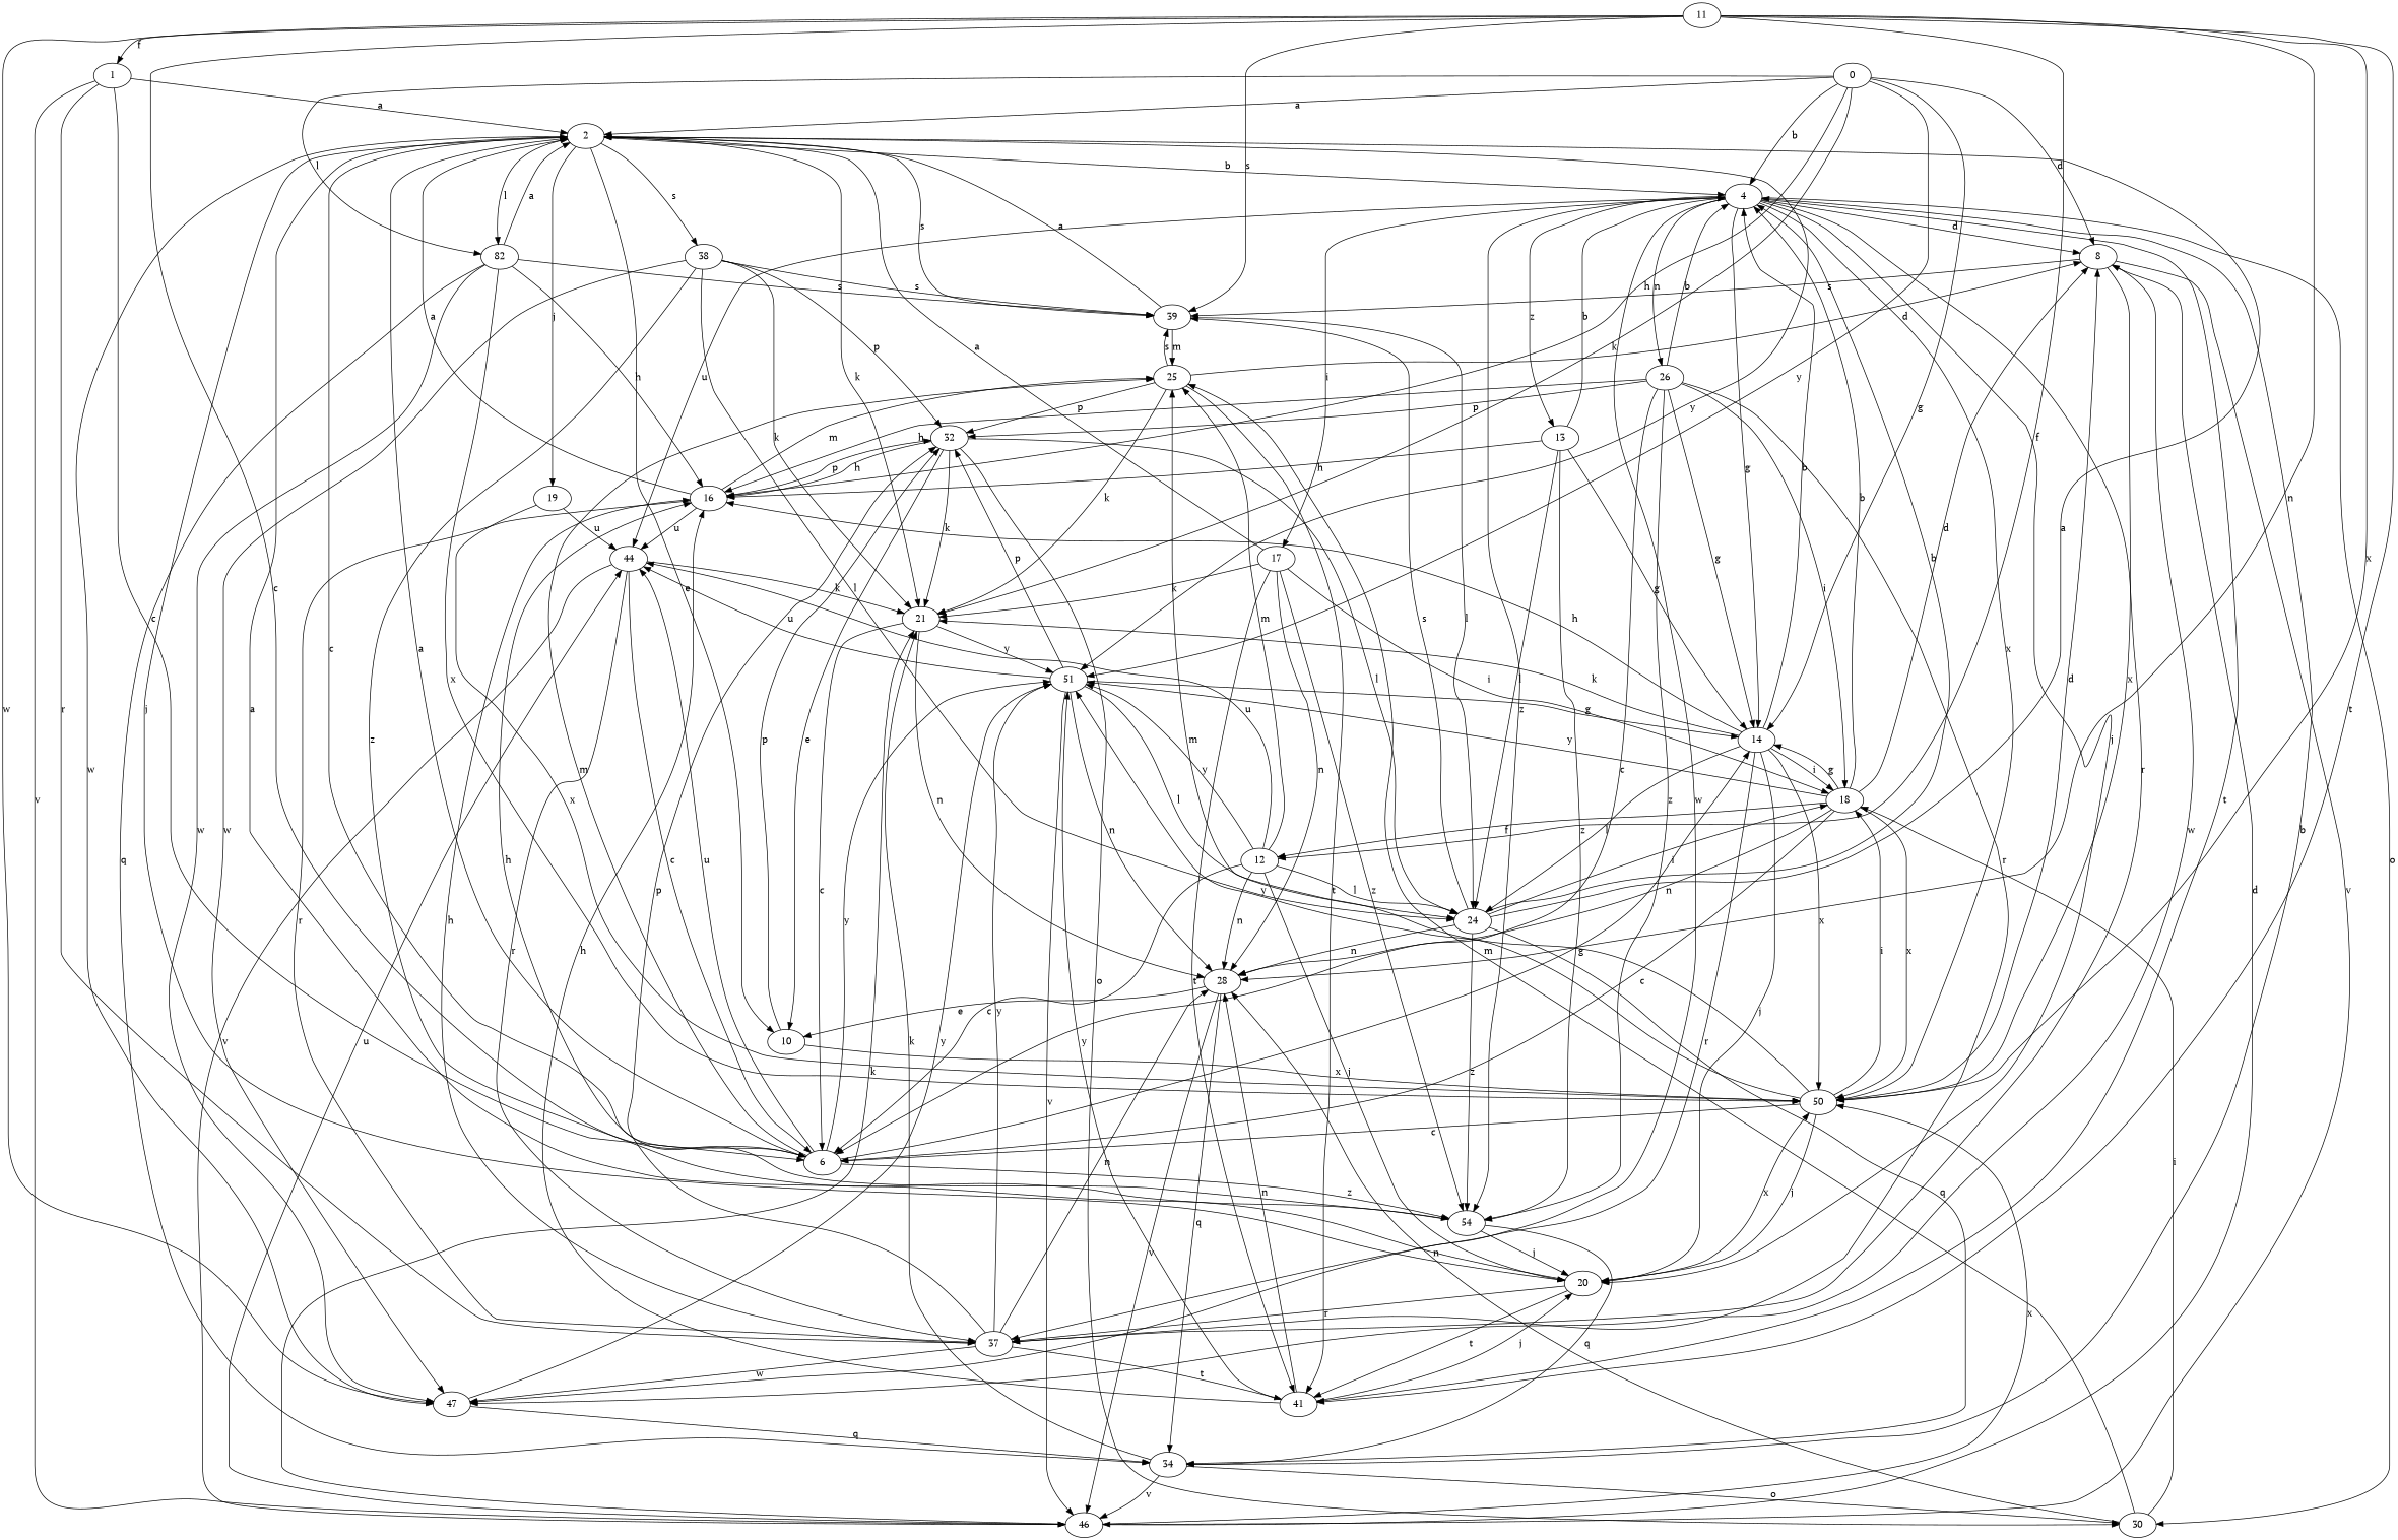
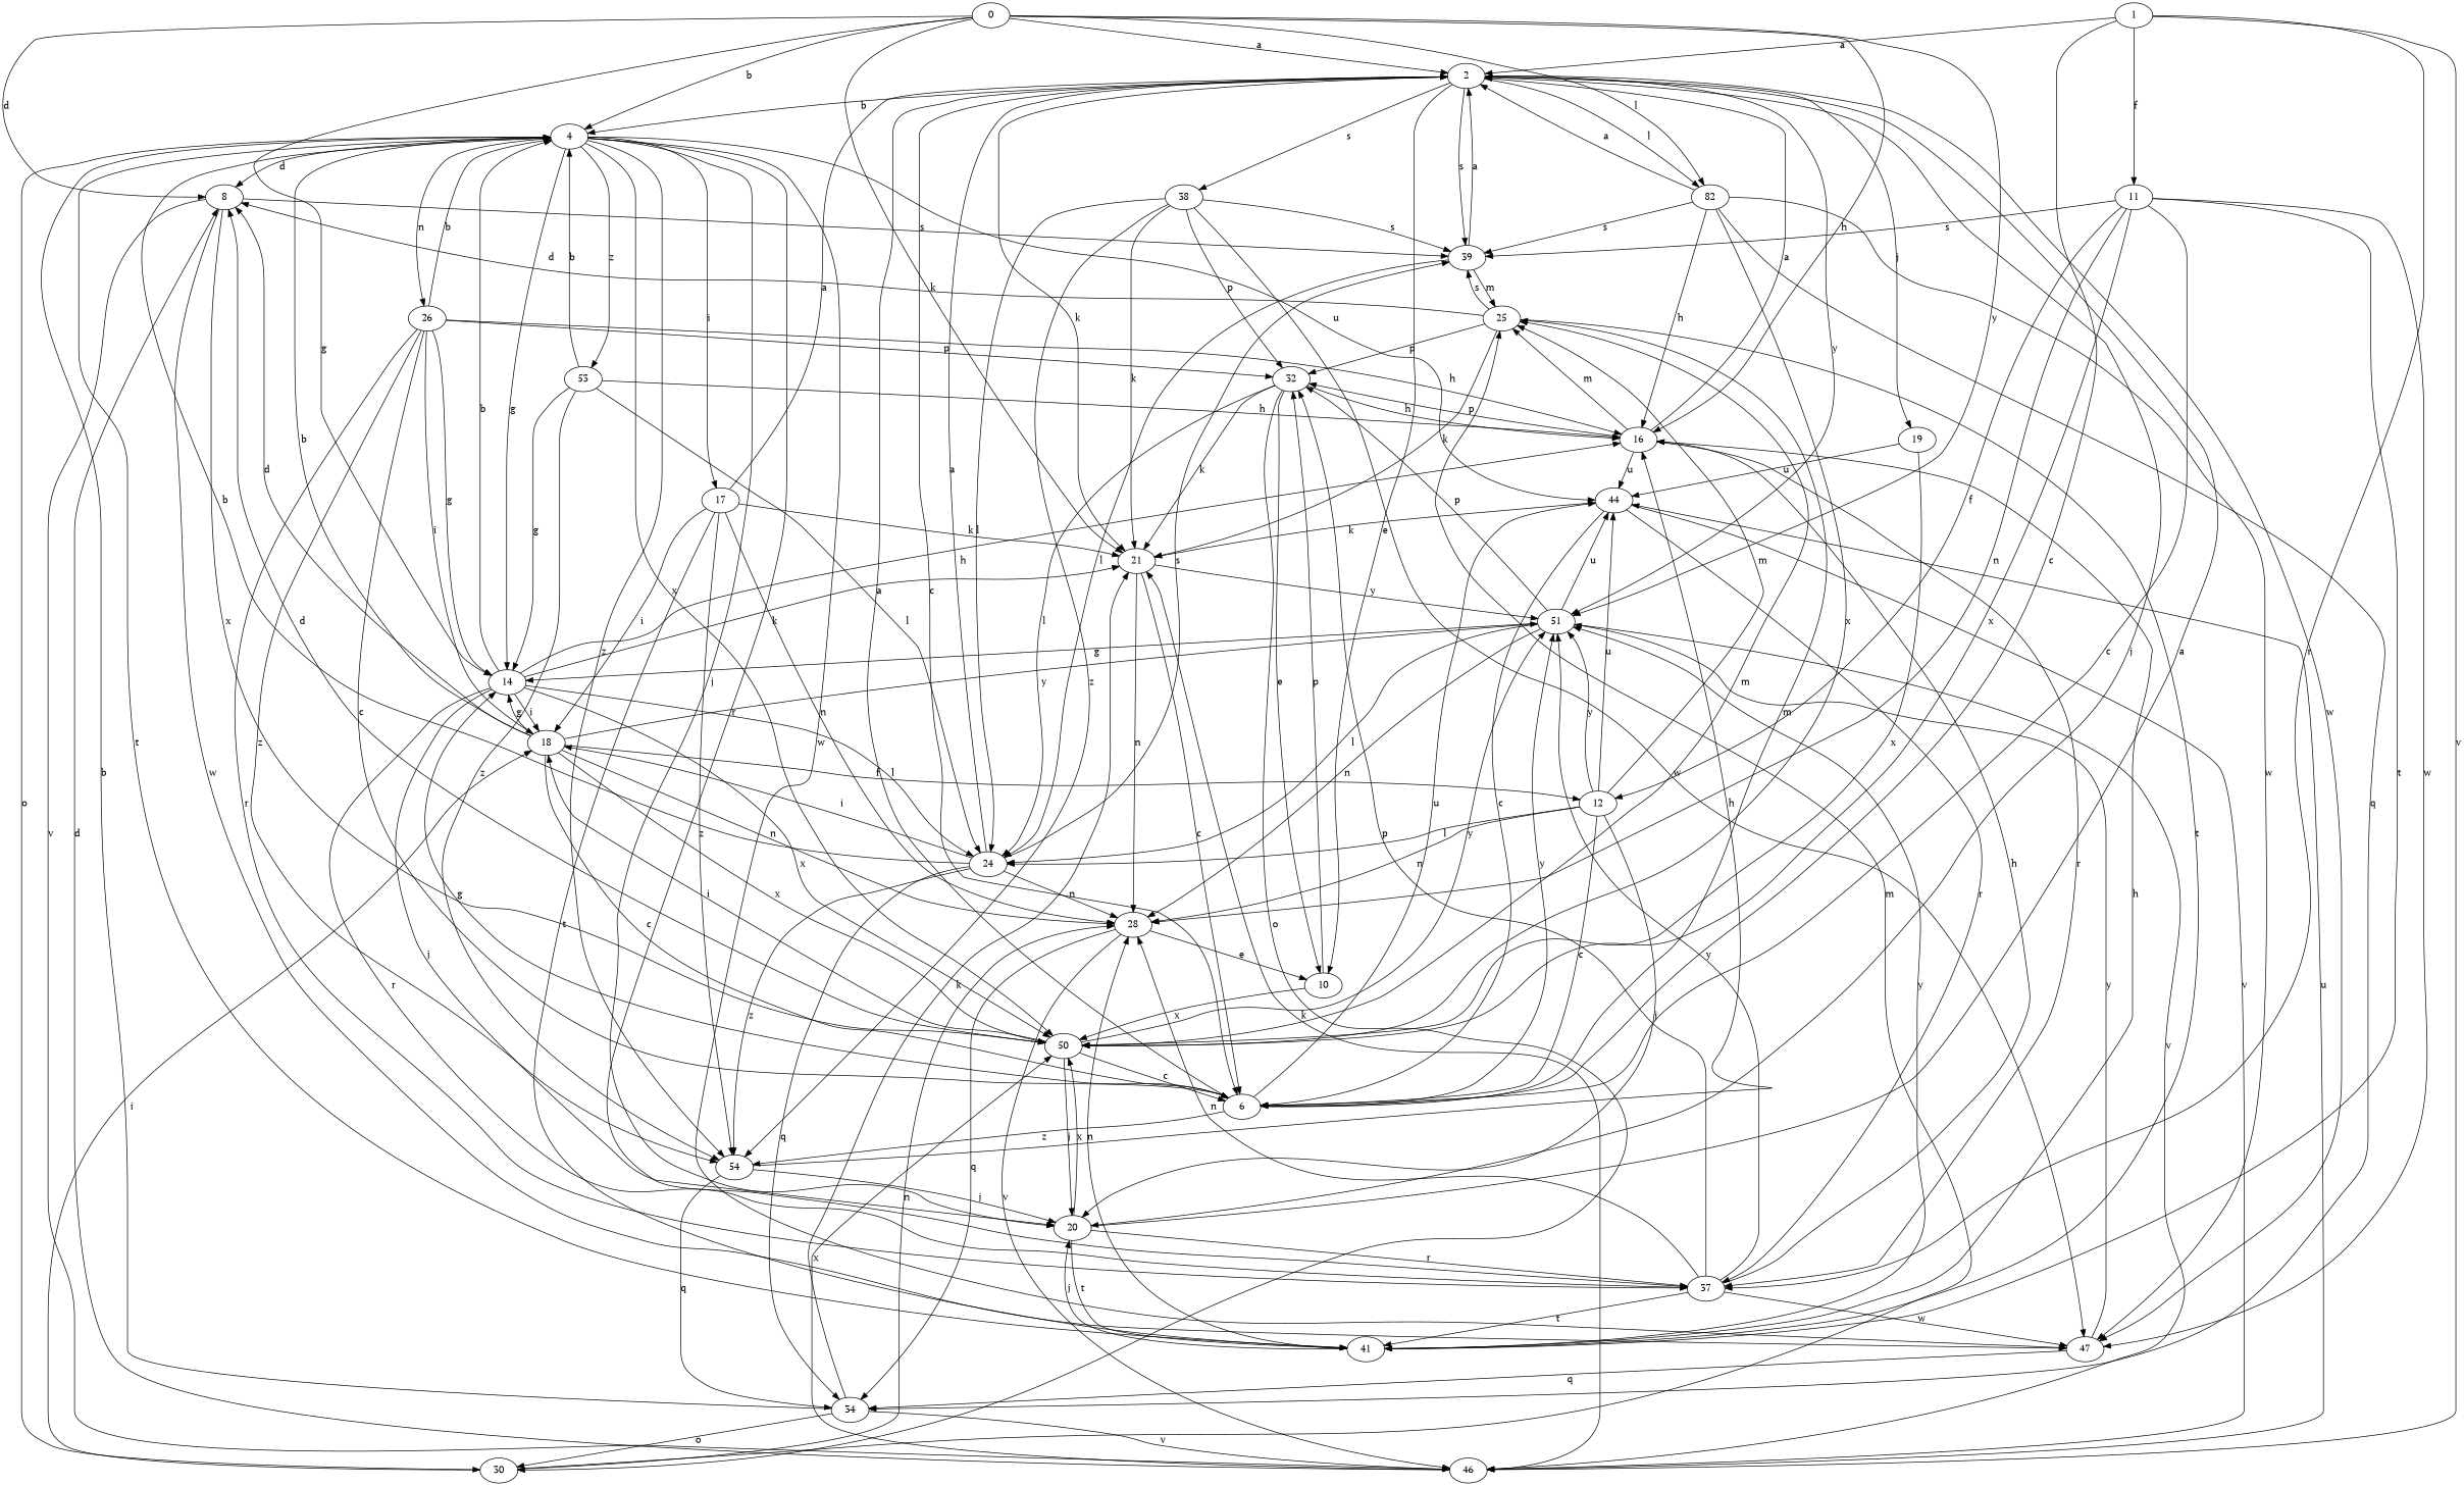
  strict digraph {
    fontname="PT Serif"
    node [fontname="PT Serif"]
    edge [fontname="PT Serif"]
    0
    2
    4
    8
    14
    16
    21
    n8 [label=82]
    51
    6
    10
    19
    20
    38
    39
    47
    37
    17
    26
    30
    41
    44
    50
-   53 [label=13]
+   53
    54
    46
    24
    18
    25
    32
    28
    34
    1
    11
    12
    0 -> 2 [label=a]
    0 -> 4 [label=b]
    0 -> 8 [label=d]
    0 -> 14 [label=g]
    0 -> 16 [label=h]
    0 -> 21 [label=k]
    0 -> n8 [label=l]
    0 -> 51 [label=y]
    2 -> 4 [label=b]
    2 -> 21 [label=k]
    2 -> n8 [label=l]
    2 -> 51 [label=y]
    2 -> 6 [label=c]
    2 -> 10 [label=e]
    2 -> 19 [label=j]
    2 -> 20 [label=j]
    2 -> 38 [label=s]
    2 -> 39 [label=s]
    2 -> 47 [label=w]
    4 -> 8 [label=d]
    4 -> 14 [label=g]
    4 -> 20 [label=j]
    4 -> 47 [label=w]
    4 -> 37 [label=r]
    4 -> 17 [label=i]
    4 -> 26 [label=n]
    4 -> 30 [label=o]
    4 -> 41 [label=t]
    4 -> 44 [label=u]
    4 -> 50 [label=x]
    4 -> 53 [label=z]
    4 -> 54 [label=z]
    8 -> 39 [label=s]
    8 -> 47 [label=w]
    8 -> 50 [label=x]
    8 -> 46 [label=v]
    14 -> 4 [label=b]
    14 -> 16 [label=h]
    14 -> 21 [label=k]
    14 -> 20 [label=j]
    14 -> 37 [label=r]
    14 -> 50 [label=x]
    14 -> 24 [label=l]
    14 -> 18 [label=i]
    16 -> 2 [label=a]
    16 -> 37 [label=r]
    16 -> 44 [label=u]
    16 -> 25 [label=m]
    16 -> 32 [label=p]
    21 -> 51 [label=y]
    21 -> 6 [label=c]
    21 -> 28 [label=n]
    n8 -> 2 [label=a]
    n8 -> 16 [label=h]
    n8 -> 39 [label=s]
    n8 -> 47 [label=w]
    n8 -> 50 [label=x]
    n8 -> 34 [label=q]
    51 -> 14 [label=g]
    51 -> 44 [label=u]
    51 -> 46 [label=v]
    51 -> 24 [label=l]
    51 -> 32 [label=p]
    51 -> 28 [label=n]
    6 -> 2 [label=a]
    6 -> 14 [label=g]
    6 -> 51 [label=y]
    6 -> 44 [label=u]
    6 -> 54 [label=z]
    6 -> 25 [label=m]
    10 -> 50 [label=x]
    10 -> 32 [label=p]
    19 -> 44 [label=u]
    19 -> 50 [label=x]
    20 -> 2 [label=a]
    20 -> 37 [label=r]
    20 -> 41 [label=t]
    20 -> 50 [label=x]
    38 -> 21 [label=k]
    38 -> 39 [label=s]
    38 -> 47 [label=w]
    38 -> 54 [label=z]
    38 -> 24 [label=l]
    38 -> 32 [label=p]
    39 -> 2 [label=a]
    39 -> 24 [label=l]
    39 -> 25 [label=m]
    47 -> 51 [label=y]
    47 -> 34 [label=q]
    37 -> 16 [label=h]
    37 -> 51 [label=y]
    37 -> 47 [label=w]
    37 -> 41 [label=t]
    37 -> 32 [label=p]
    37 -> 28 [label=n]
    17 -> 2 [label=a]
    17 -> 21 [label=k]
    17 -> 41 [label=t]
    17 -> 54 [label=z]
    17 -> 18 [label=i]
    17 -> 28 [label=n]
    26 -> 4 [label=b]
    26 -> 14 [label=g]
    26 -> 16 [label=h]
    26 -> 6 [label=c]
    26 -> 37 [label=r]
    26 -> 54 [label=z]
    26 -> 18 [label=i]
    26 -> 32 [label=p]
    30 -> 18 [label=i]
    30 -> 25 [label=m]
    30 -> 28 [label=n]
    41 -> 16 [label=h]
    41 -> 51 [label=y]
    41 -> 20 [label=j]
    41 -> 28 [label=n]
    44 -> 21 [label=k]
    44 -> 6 [label=c]
    44 -> 37 [label=r]
    44 -> 46 [label=v]
    50 -> 8 [label=d]
    50 -> 51 [label=y]
    50 -> 6 [label=c]
    50 -> 20 [label=j]
    50 -> 18 [label=i]
    50 -> 25 [label=m]
    53 -> 4 [label=b]
    53 -> 14 [label=g]
    53 -> 16 [label=h]
    53 -> 54 [label=z]
    53 -> 24 [label=l]
    54 -> 16 [label=h]
    54 -> 20 [label=j]
    54 -> 34 [label=q]
    46 -> 8 [label=d]
    46 -> 21 [label=k]
    46 -> 44 [label=u]
    46 -> 50 [label=x]
    24 -> 2 [label=a]
    24 -> 4 [label=b]
    24 -> 39 [label=s]
    24 -> 54 [label=z]
    24 -> 18 [label=i]
    24 -> 28 [label=n]
    24 -> 34 [label=q]
    18 -> 4 [label=b]
    18 -> 8 [label=d]
    18 -> 14 [label=g]
    18 -> 51 [label=y]
    18 -> 6 [label=c]
    18 -> 50 [label=x]
    18 -> 28 [label=n]
    18 -> 12 [label=f]
    25 -> 8 [label=d]
    25 -> 21 [label=k]
    25 -> 39 [label=s]
    25 -> 41 [label=t]
    25 -> 32 [label=p]
    32 -> 16 [label=h]
    32 -> 21 [label=k]
    32 -> 10 [label=e]
    32 -> 30 [label=o]
    32 -> 24 [label=l]
    28 -> 10 [label=e]
    28 -> 46 [label=v]
    28 -> 34 [label=q]
    34 -> 4 [label=b]
    34 -> 21 [label=k]
    34 -> 30 [label=o]
    34 -> 46 [label=v]
    1 -> 2 [label=a]
    1 -> 6 [label=c]
    1 -> 37 [label=r]
    1 -> 46 [label=v]
-   11 -> 1 [label=f]
+   1 -> 11 [label=f]
    11 -> 6 [label=c]
    11 -> 39 [label=s]
    11 -> 47 [label=w]
    11 -> 41 [label=t]
    11 -> 50 [label=x]
    11 -> 28 [label=n]
    11 -> 12 [label=f]
    12 -> 51 [label=y]
    12 -> 6 [label=c]
    12 -> 20 [label=j]
    12 -> 44 [label=u]
    12 -> 24 [label=l]
    12 -> 25 [label=m]
    12 -> 28 [label=n]
  }
